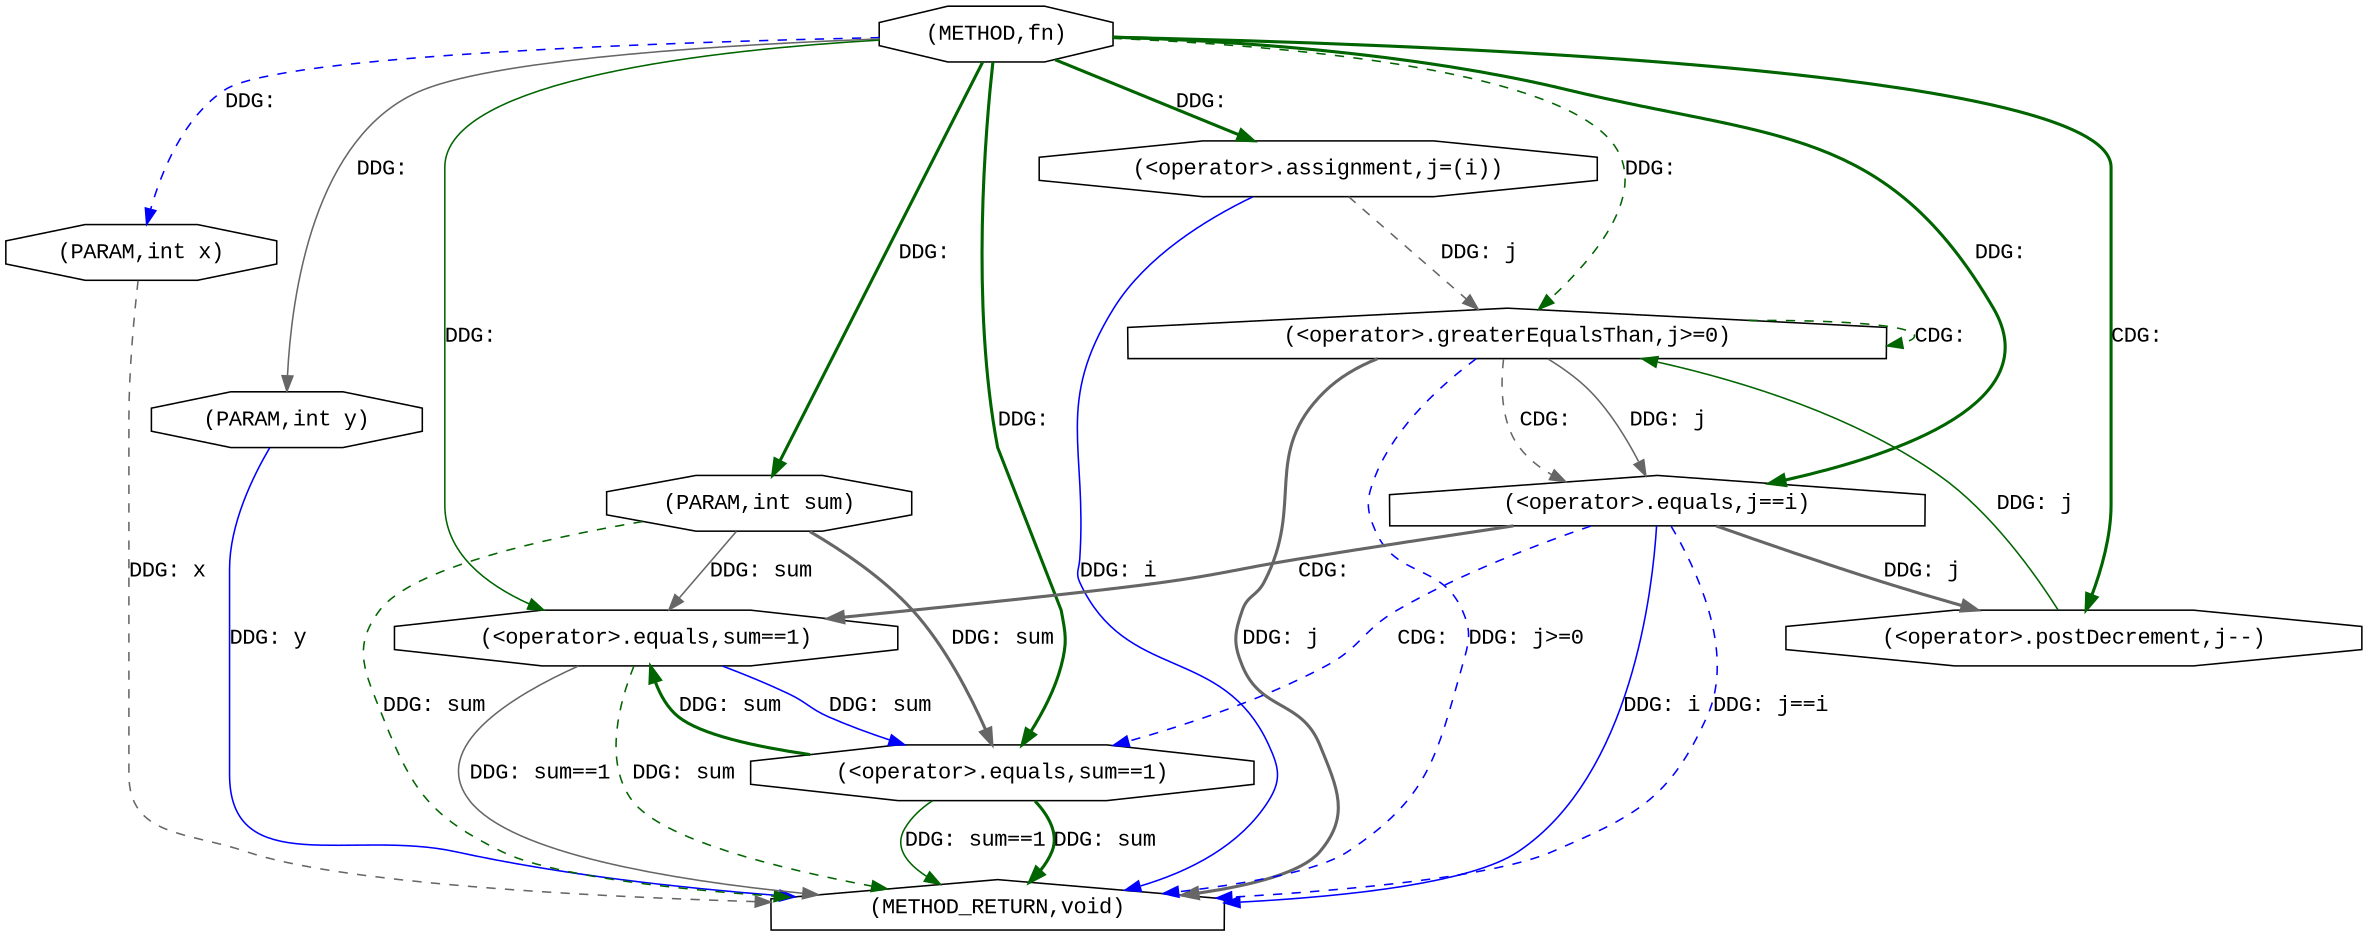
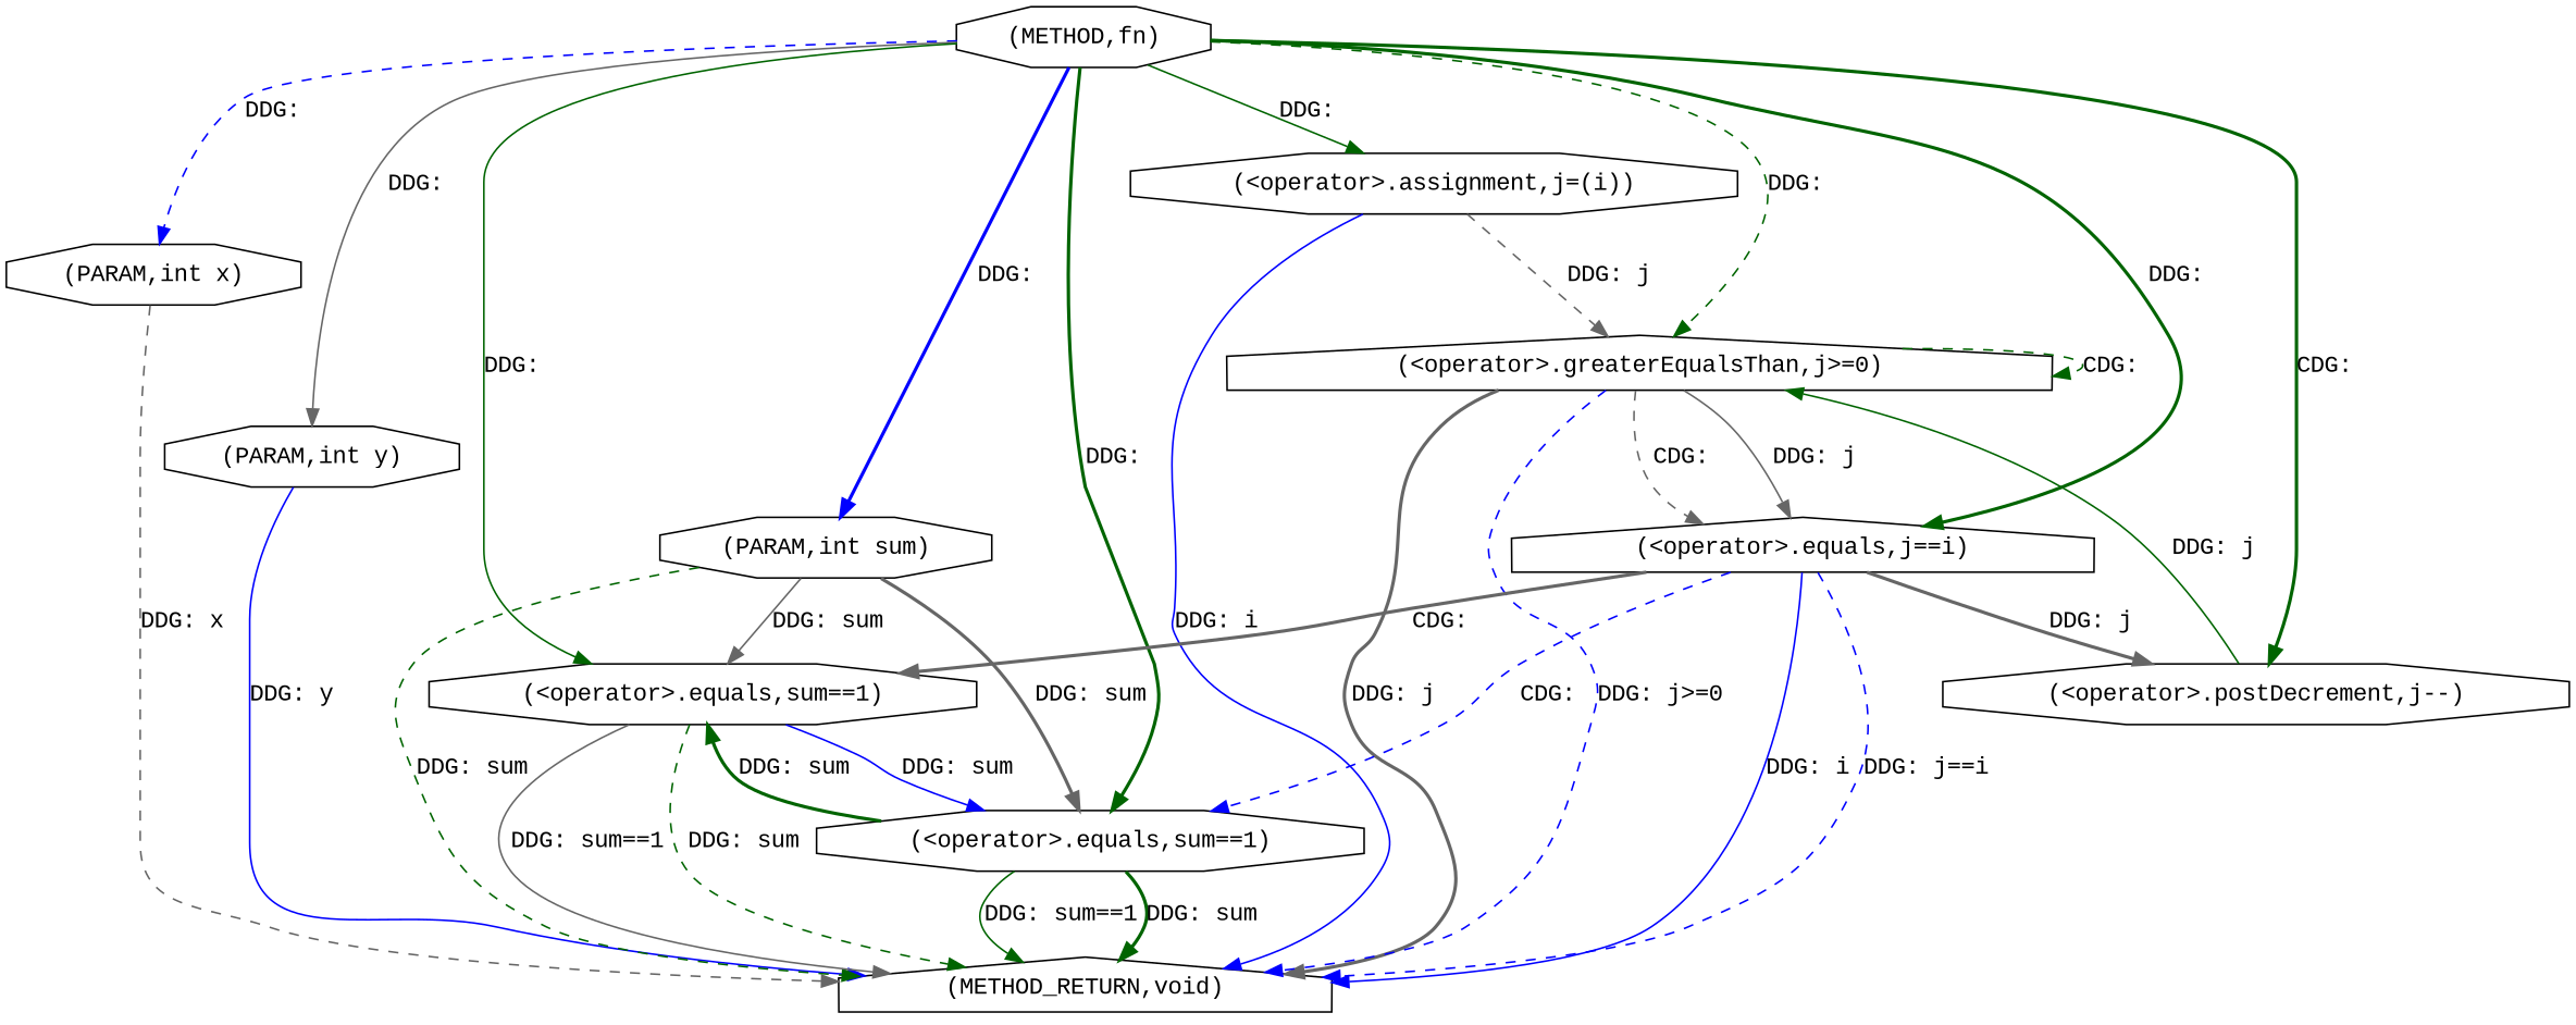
  digraph {
    fontname="Liberation Mono"
    node [fontname="Liberation Mono" shape=octagon]
    edge [color=darkgreen fontname="Liberation Mono" style=solid]
    n1 [label="(METHOD,fn)"]
    n2 [label="(PARAM,int x)"]
    n3 [label="(PARAM,int y)"]
    n4 [label="(PARAM,int sum)"]
    n5 [label="(<operator>.assignment,j=(i))"]
    n6 [label="(<operator>.greaterEqualsThan,j>=0)" shape=house]
    n7 [label="(<operator>.postDecrement,j--)"]
    n8 [label="(<operator>.equals,j==i)" shape=house]
    n9 [label="(<operator>.equals,sum==1)"]
    n10 [label="(<operator>.equals,sum==1)"]
    n11 [label="(METHOD_RETURN,void)" shape=house]
    n1 -> n2 [color=blue label="DDG: " style=dashed]
    n1 -> n3 [color=gray40 label="DDG: "]
-   n1 -> n4 [label="DDG: " style=bold]
-   n1 -> n5 [label="DDG: " style=bold]
+   n1 -> n4 [color=blue label="DDG: " style=bold]
+   n1 -> n5 [label="DDG: "]
    n1 -> n6 [label="DDG: " style=dashed]
    n1 -> n7 [label="CDG: " style=bold]
    n1 -> n8 [label="DDG: " style=bold]
    n1 -> n9 [label="DDG: "]
    n1 -> n10 [label="DDG: " style=bold]
    n2 -> n11 [color=gray40 label="DDG: x" style=dashed]
    n3 -> n11 [color=blue label="DDG: y"]
    n4 -> n9 [color=gray40 label="DDG: sum"]
    n4 -> n10 [color=gray40 label="DDG: sum" style=bold]
    n4 -> n11 [label="DDG: sum" style=dashed]
    n5 -> n6 [color=gray40 label="DDG: j" style=dashed]
    n5 -> n11 [color=blue label="DDG: i"]
    n6 -> n6 [label="CDG: " style=dashed]
    n6 -> n8 [color=gray40 label="DDG: j"]
    n6 -> n8 [color=gray40 label="CDG: " style=dashed]
    n6 -> n11 [color=gray40 label="DDG: j" style=bold]
    n6 -> n11 [color=blue label="DDG: j>=0" style=dashed]
    n7 -> n6 [label="DDG: j"]
    n8 -> n7 [color=gray40 label="DDG: j" style=bold]
    n8 -> n9 [color=gray40 label="CDG: " style=bold]
    n8 -> n10 [color=blue label="CDG: " style=dashed]
    n8 -> n11 [color=blue label="DDG: i"]
    n8 -> n11 [color=blue label="DDG: j==i" style=dashed]
    n9 -> n10 [color=blue label="DDG: sum"]
    n9 -> n11 [label="DDG: sum" style=dashed]
    n9 -> n11 [color=gray40 label="DDG: sum==1"]
    n10 -> n9 [label="DDG: sum" style=bold]
    n10 -> n11 [label="DDG: sum" style=bold]
    n10 -> n11 [label="DDG: sum==1"]
  }
